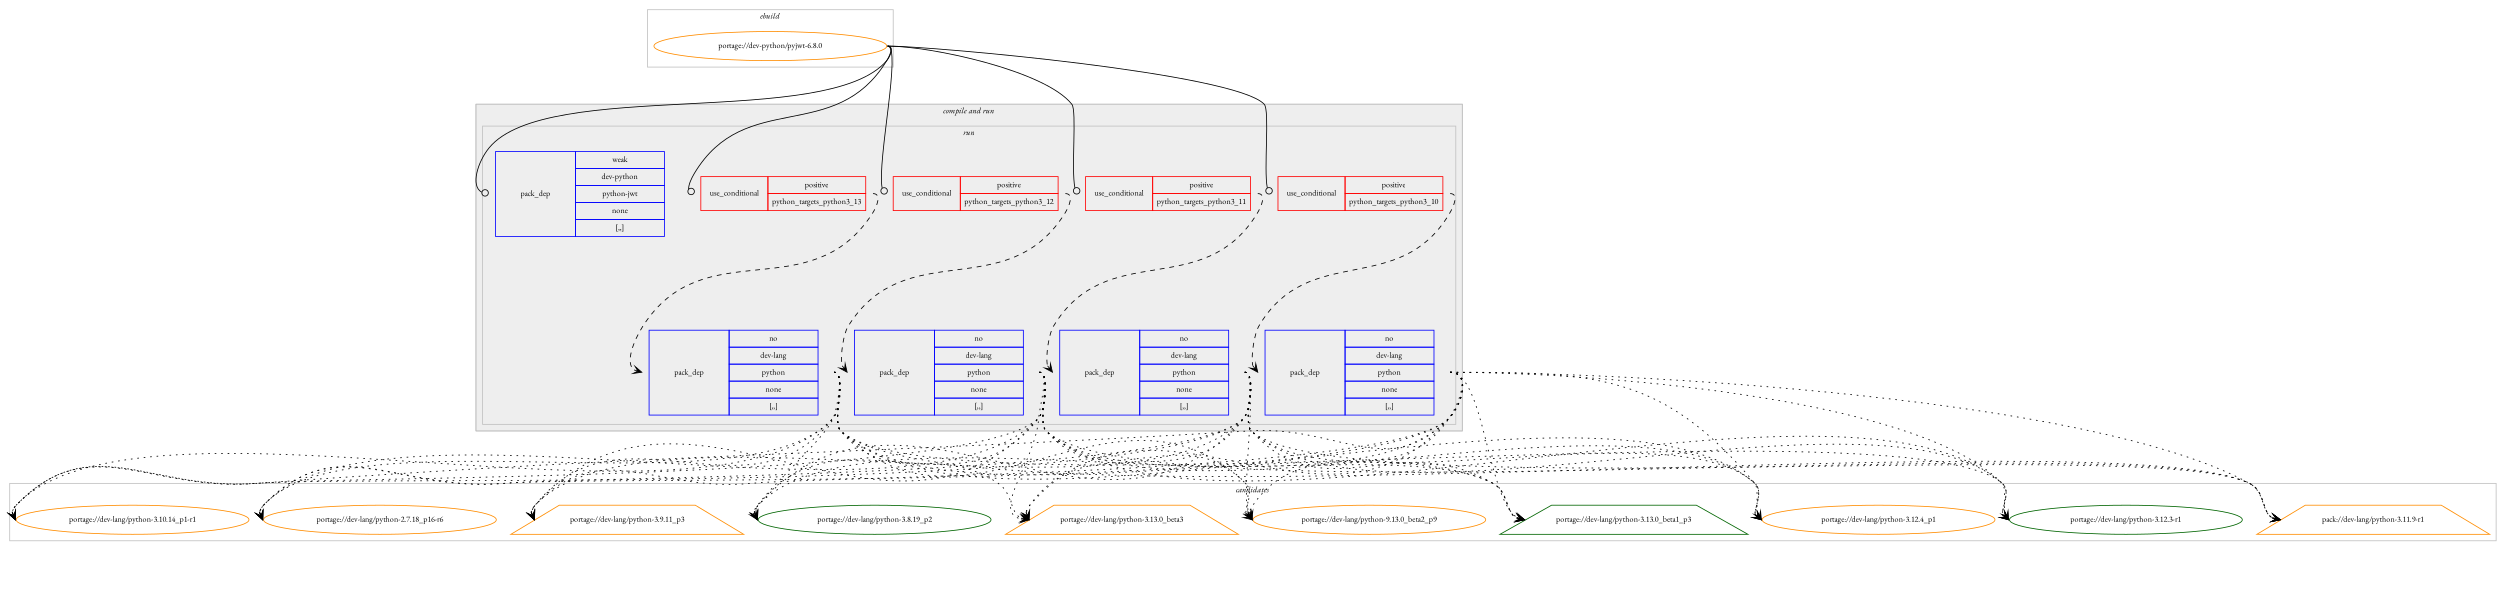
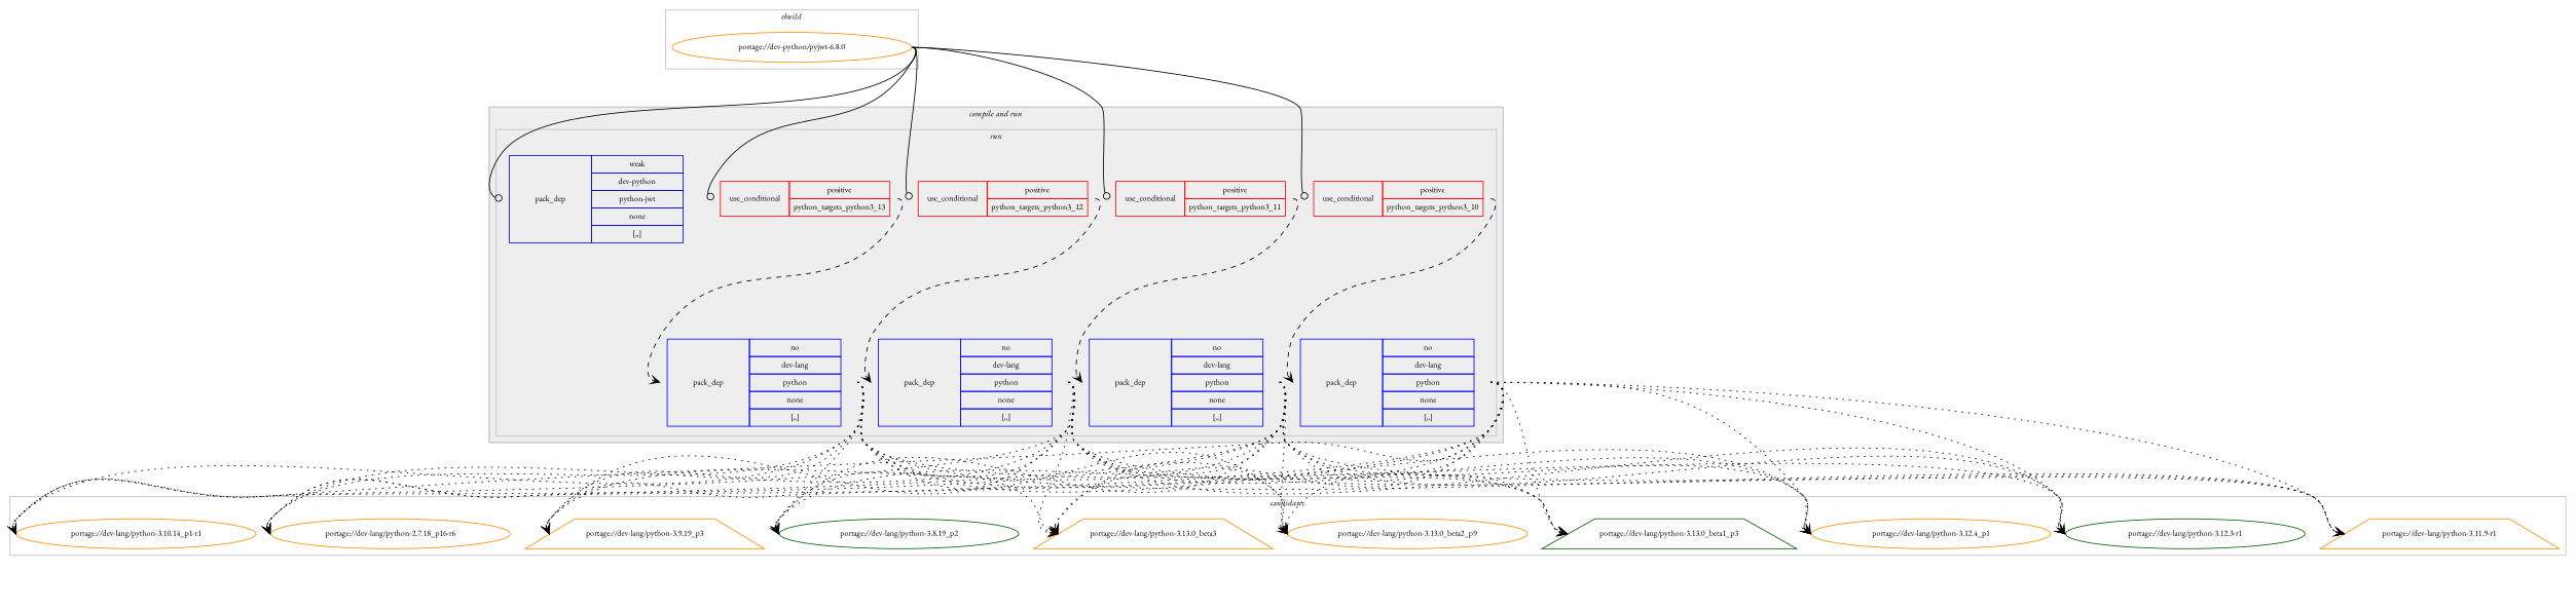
  digraph {
    compound=true
    concentrate=true
    fontname="EB Garamond"
    fontsize=10
    newrank=true
    rankdir=TB
    ranksep=1.5
    node [color=darkorange fontname="EB Garamond" fontsize=10 shape=none]
    edge [arrowhead=vee fontname="EB Garamond" headport=w style=dotted tailport=e weight=100]
    n1 [label="portage://dev-python/pyjwt-6.8.0" shape=ellipse width=4]
    n2 [color=blue label=<<TABLE BORDER="0" CELLBORDER="1" CELLSPACING="0" CELLPADDING="4" WIDTH="220"><TR><TD ROWSPAN="6" CELLPADDING="30">pack_dep</TD></TR><TR><TD WIDTH="110">no</TD></TR><TR><TD>dev-lang</TD></TR><TR><TD>python</TD></TR><TR><TD>none</TD></TR><TR><TD>[,,]</TD></TR></TABLE>>]
    n3 [color=red label=<<TABLE BORDER="0" CELLBORDER="1" CELLSPACING="0" CELLPADDING="4"><TR><TD ROWSPAN="3" CELLPADDING="10">use_conditional</TD></TR><TR><TD>positive</TD></TR><TR><TD>python_targets_python3_10</TD></TR></TABLE>>]
    n4 [color=blue label=<<TABLE BORDER="0" CELLBORDER="1" CELLSPACING="0" CELLPADDING="4" WIDTH="220"><TR><TD ROWSPAN="6" CELLPADDING="30">pack_dep</TD></TR><TR><TD WIDTH="110">no</TD></TR><TR><TD>dev-lang</TD></TR><TR><TD>python</TD></TR><TR><TD>none</TD></TR><TR><TD>[,,]</TD></TR></TABLE>>]
    n5 [color=red label=<<TABLE BORDER="0" CELLBORDER="1" CELLSPACING="0" CELLPADDING="4"><TR><TD ROWSPAN="3" CELLPADDING="10">use_conditional</TD></TR><TR><TD>positive</TD></TR><TR><TD>python_targets_python3_11</TD></TR></TABLE>>]
    n6 [color=blue label=<<TABLE BORDER="0" CELLBORDER="1" CELLSPACING="0" CELLPADDING="4" WIDTH="220"><TR><TD ROWSPAN="6" CELLPADDING="30">pack_dep</TD></TR><TR><TD WIDTH="110">no</TD></TR><TR><TD>dev-lang</TD></TR><TR><TD>python</TD></TR><TR><TD>none</TD></TR><TR><TD>[,,]</TD></TR></TABLE>>]
    n7 [color=red label=<<TABLE BORDER="0" CELLBORDER="1" CELLSPACING="0" CELLPADDING="4"><TR><TD ROWSPAN="3" CELLPADDING="10">use_conditional</TD></TR><TR><TD>positive</TD></TR><TR><TD>python_targets_python3_12</TD></TR></TABLE>>]
    n8 [color=blue label=<<TABLE BORDER="0" CELLBORDER="1" CELLSPACING="0" CELLPADDING="4" WIDTH="220"><TR><TD ROWSPAN="6" CELLPADDING="30">pack_dep</TD></TR><TR><TD WIDTH="110">no</TD></TR><TR><TD>dev-lang</TD></TR><TR><TD>python</TD></TR><TR><TD>none</TD></TR><TR><TD>[,,]</TD></TR></TABLE>>]
    n9 [color=red label=<<TABLE BORDER="0" CELLBORDER="1" CELLSPACING="0" CELLPADDING="4"><TR><TD ROWSPAN="3" CELLPADDING="10">use_conditional</TD></TR><TR><TD>positive</TD></TR><TR><TD>python_targets_python3_13</TD></TR></TABLE>>]
    n10 [color=blue label=<<TABLE BORDER="0" CELLBORDER="1" CELLSPACING="0" CELLPADDING="4" WIDTH="220"><TR><TD ROWSPAN="6" CELLPADDING="30">pack_dep</TD></TR><TR><TD WIDTH="110">weak</TD></TR><TR><TD>dev-python</TD></TR><TR><TD>python-jwt</TD></TR><TR><TD>none</TD></TR><TR><TD>[,,]</TD></TR></TABLE>>]
    n11 [label="portage://dev-lang/python-2.7.18_p16-r6" shape=ellipse width=4]
    n12 [label="portage://dev-lang/python-3.10.14_p1-r1" shape=ellipse width=4]
-   n13 [label="pack://dev-lang/python-3.11.9-r1" shape=trapezium width=4]
+   n13 [label="portage://dev-lang/python-3.11.9-r1" shape=trapezium width=4]
    n14 [color=darkgreen label="portage://dev-lang/python-3.12.3-r1" shape=ellipse width=4]
    n15 [label="portage://dev-lang/python-3.12.4_p1" shape=ellipse width=4]
    n16 [color=darkgreen label="portage://dev-lang/python-3.13.0_beta1_p3" shape=trapezium width=4]
-   n17 [label="portage://dev-lang/python-9.13.0_beta2_p9" shape=ellipse width=4]
+   n17 [label="portage://dev-lang/python-3.13.0_beta2_p9" shape=ellipse width=4]
    n18 [label="portage://dev-lang/python-3.13.0_beta3" shape=trapezium width=4]
    n19 [color=darkgreen label="portage://dev-lang/python-3.8.19_p2" shape=ellipse width=4]
-   n20 [label="portage://dev-lang/python-3.9.11_p3" shape=trapezium width=4]
+   n20 [label="portage://dev-lang/python-3.9.19_p3" shape=trapezium width=4]
    subgraph cluster_1 {
      color=gray
      label=<<i>ebuild</i>>
      rank=same
      n1
    }
    subgraph cluster_2 {
      color=gray
      label=<<i>dependencies</i>>
      subgraph cluster_3 {
        color=gray
        fillcolor="#eeeeee"
        label=<<i>compile</i>>
        style=filled
      }
      subgraph cluster_4 {
        color=gray
        fillcolor="#eeeeee"
        label=<<i>compile and run</i>>
        style=filled
      }
      subgraph cluster_5 {
        color=gray
        fillcolor="#eeeeee"
        label=<<i>run</i>>
        style=filled
        subgraph sub_6 {
          color=gray
          fillcolor="#eeeeee"
          label=<<i>run</i>>
          style=filled
          n3
          subgraph sub_7 {
            color=gray
            fillcolor="#eeeeee"
            label=<<i>run</i>>
            style=filled
            n2
          }
        }
        subgraph sub_8 {
          color=gray
          fillcolor="#eeeeee"
          label=<<i>run</i>>
          style=filled
          n5
          subgraph sub_9 {
            color=gray
            fillcolor="#eeeeee"
            label=<<i>run</i>>
            style=filled
            n4
          }
        }
        subgraph sub_10 {
          color=gray
          fillcolor="#eeeeee"
          label=<<i>run</i>>
          style=filled
          n7
          subgraph sub_11 {
            color=gray
            fillcolor="#eeeeee"
            label=<<i>run</i>>
            style=filled
            n6
          }
        }
        subgraph sub_12 {
          color=gray
          fillcolor="#eeeeee"
          label=<<i>run</i>>
          style=filled
          n9
          subgraph sub_13 {
            color=gray
            fillcolor="#eeeeee"
            label=<<i>run</i>>
            style=filled
            n8
          }
        }
        subgraph sub_14 {
          color=gray
          fillcolor="#eeeeee"
          label=<<i>run</i>>
          style=filled
          n10
        }
      }
    }
    subgraph cluster_15 {
      color=gray
      label=<<i>candidates</i>>
      rank=same
      subgraph sub_16 {
        color=black
        label=<<i>candidates</i>>
        nodesep=1
        rank=same
        n11
        n12
        n13
        n14
        n15
        n16
        n17
        n18
        n19
        n20
      }
      subgraph sub_17 {
        color=black
        label=<<i>candidates</i>>
        nodesep=1
        rank=same
        n11
        n12
        n13
        n14
        n15
        n16
        n17
        n18
        n19
        n20
      }
      subgraph sub_18 {
        color=black
        label=<<i>candidates</i>>
        nodesep=1
        rank=same
        n11
        n12
        n13
        n14
        n15
        n16
        n17
        n18
        n19
        n20
      }
      subgraph sub_19 {
        color=black
        label=<<i>candidates</i>>
        nodesep=1
        rank=same
        n11
        n12
        n13
        n14
        n15
        n16
        n17
        n18
        n19
        n20
      }
      subgraph sub_20 {
        color=black
        label=<<i>candidates</i>>
        nodesep=1
        rank=same
      }
    }
    n1 -> n3 [arrowhead=odot style=solid weight=20]
    n1 -> n5 [arrowhead=odot style=solid weight=20]
    n1 -> n7 [arrowhead=odot style=solid weight=20]
    n1 -> n9 [arrowhead=odot style=solid weight=20]
    n1 -> n10 [arrowhead=odot style=solid weight=20]
    n2 -> n11
    n2 -> n12
    n2 -> n13
    n2 -> n14
    n2 -> n15
    n2 -> n16
    n2 -> n17
    n2 -> n18
    n2 -> n19
    n2 -> n20
    n3 -> n2 [style=dashed weight=20]
    n4 -> n11
    n4 -> n12
    n4 -> n13
    n4 -> n14
    n4 -> n15
    n4 -> n16
    n4 -> n17
    n4 -> n18
    n4 -> n19
    n4 -> n20
    n5 -> n4 [style=dashed weight=20]
    n6 -> n11
    n6 -> n12
    n6 -> n13
    n6 -> n14
    n6 -> n15
    n6 -> n16
    n6 -> n17
    n6 -> n18
    n6 -> n19
    n6 -> n20
    n7 -> n6 [style=dashed weight=20]
    n8 -> n11
    n8 -> n12
    n8 -> n13
    n8 -> n14
    n8 -> n15
    n8 -> n16
    n8 -> n17
    n8 -> n18
    n8 -> n19
    n8 -> n20
    n9 -> n8 [style=dashed weight=20]
  }
